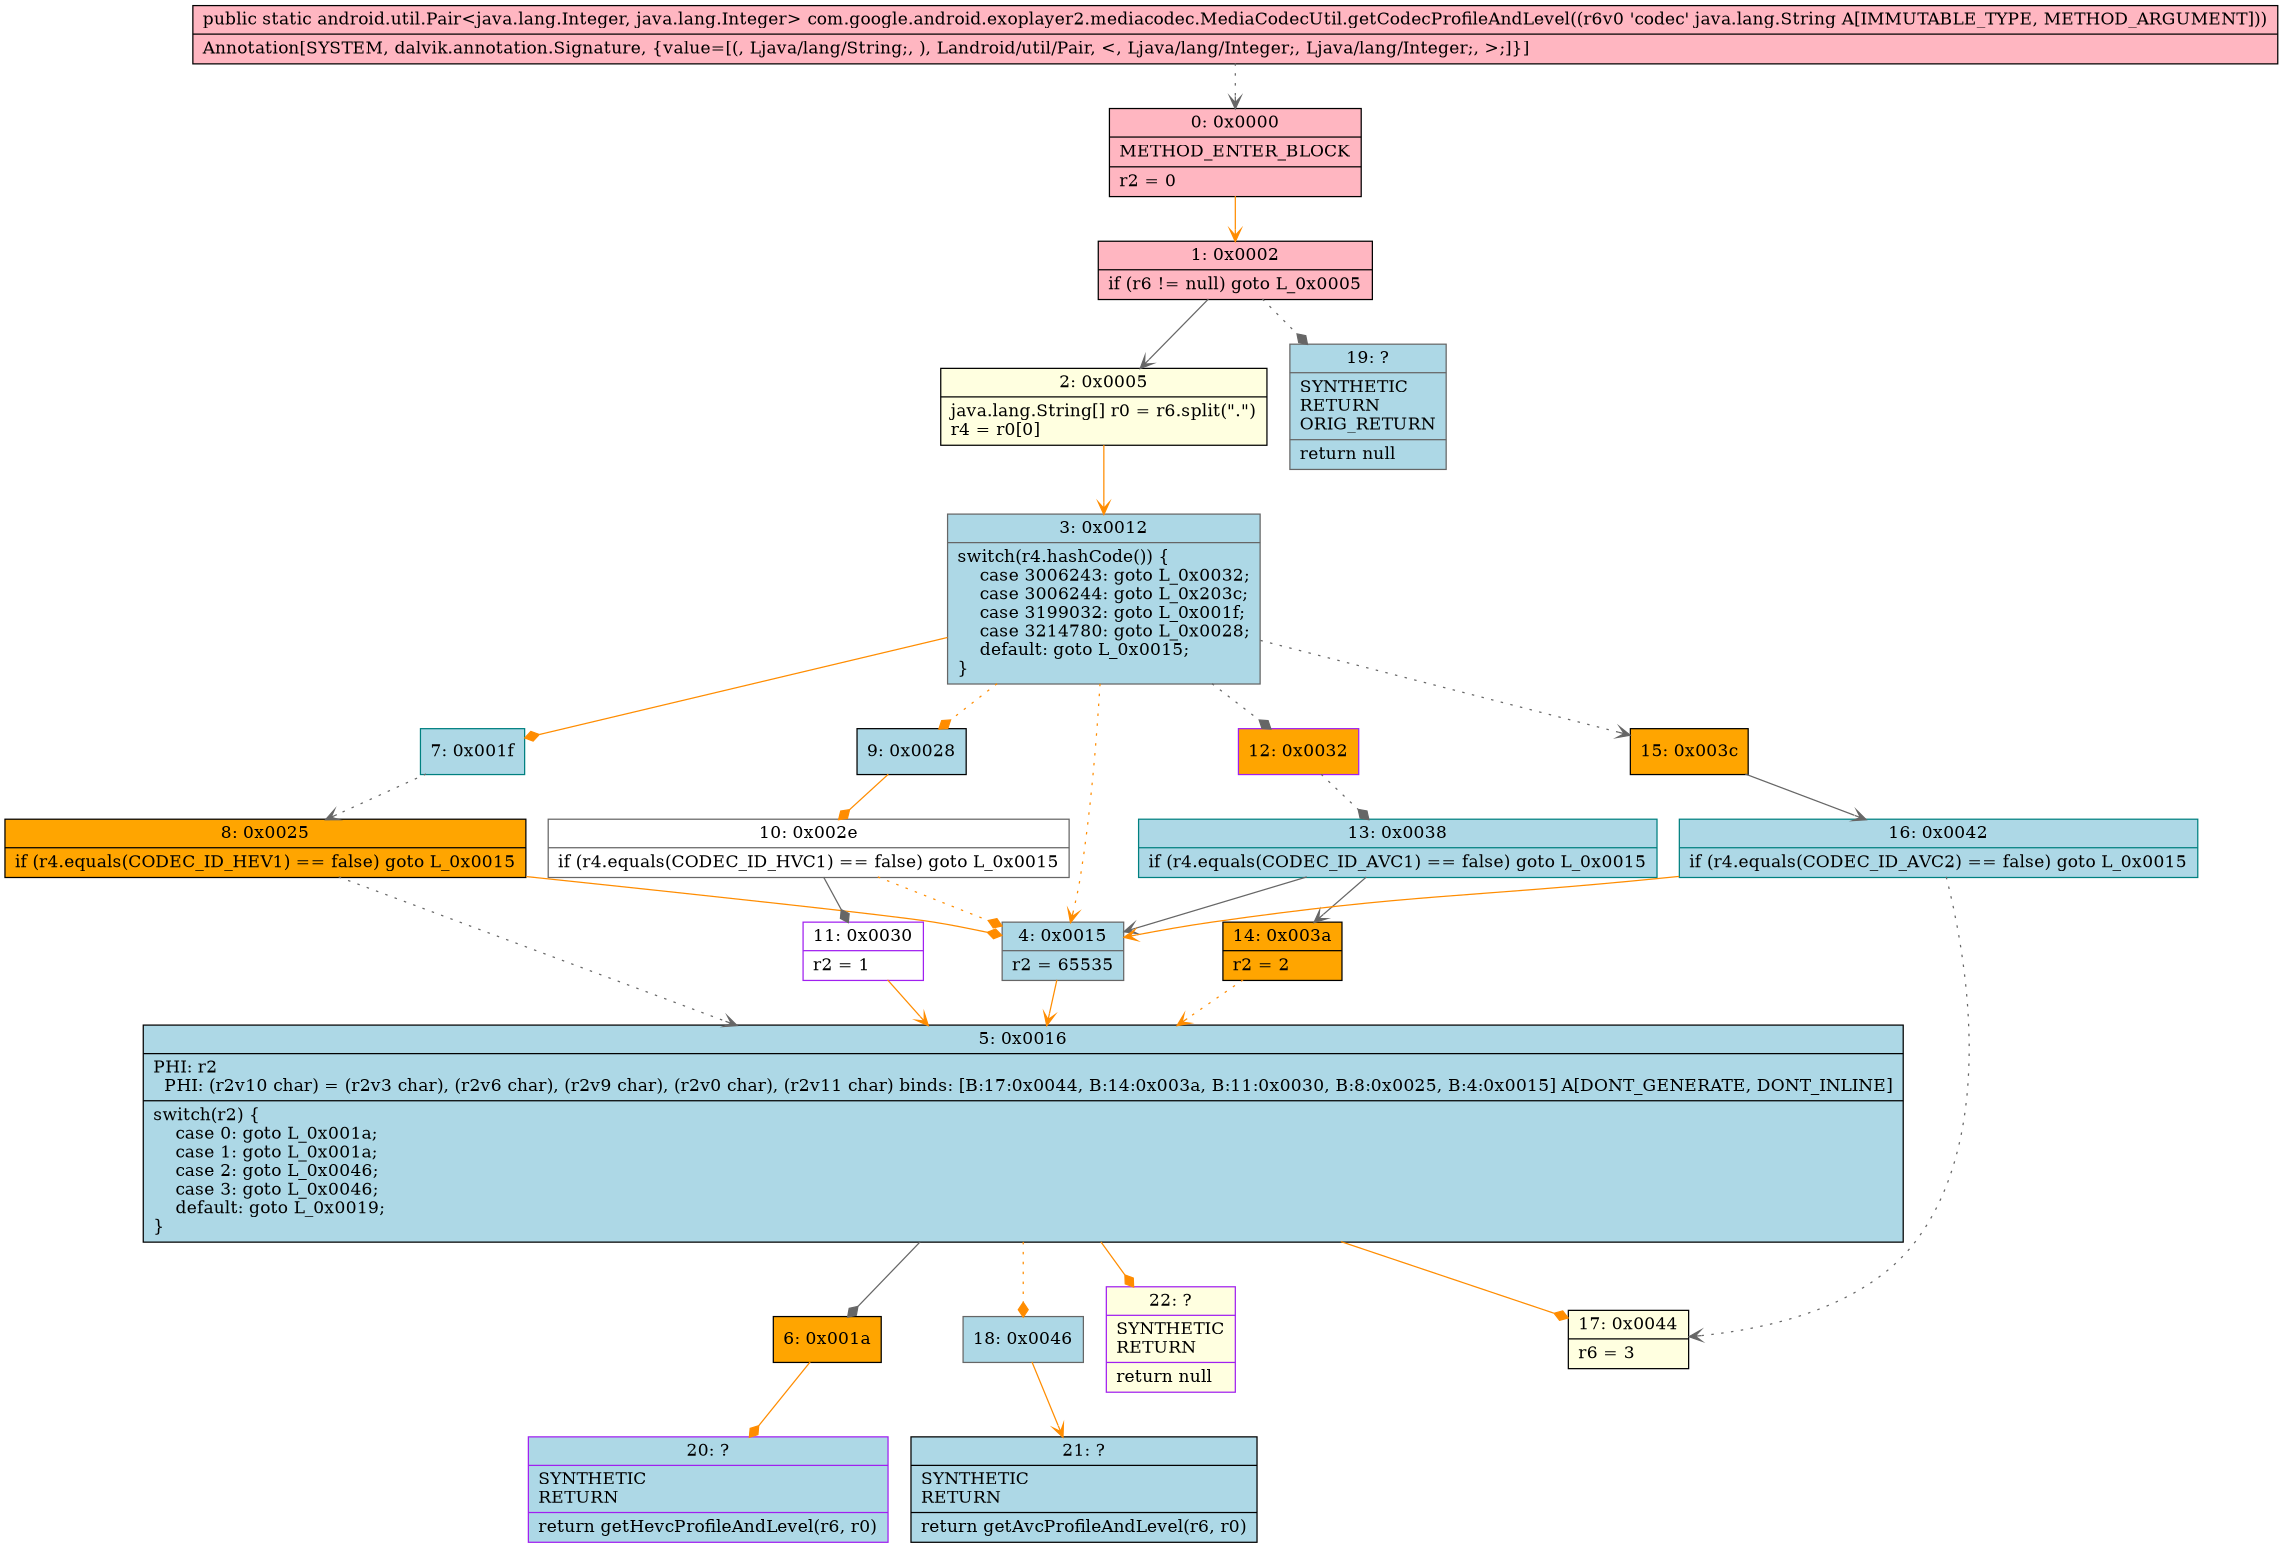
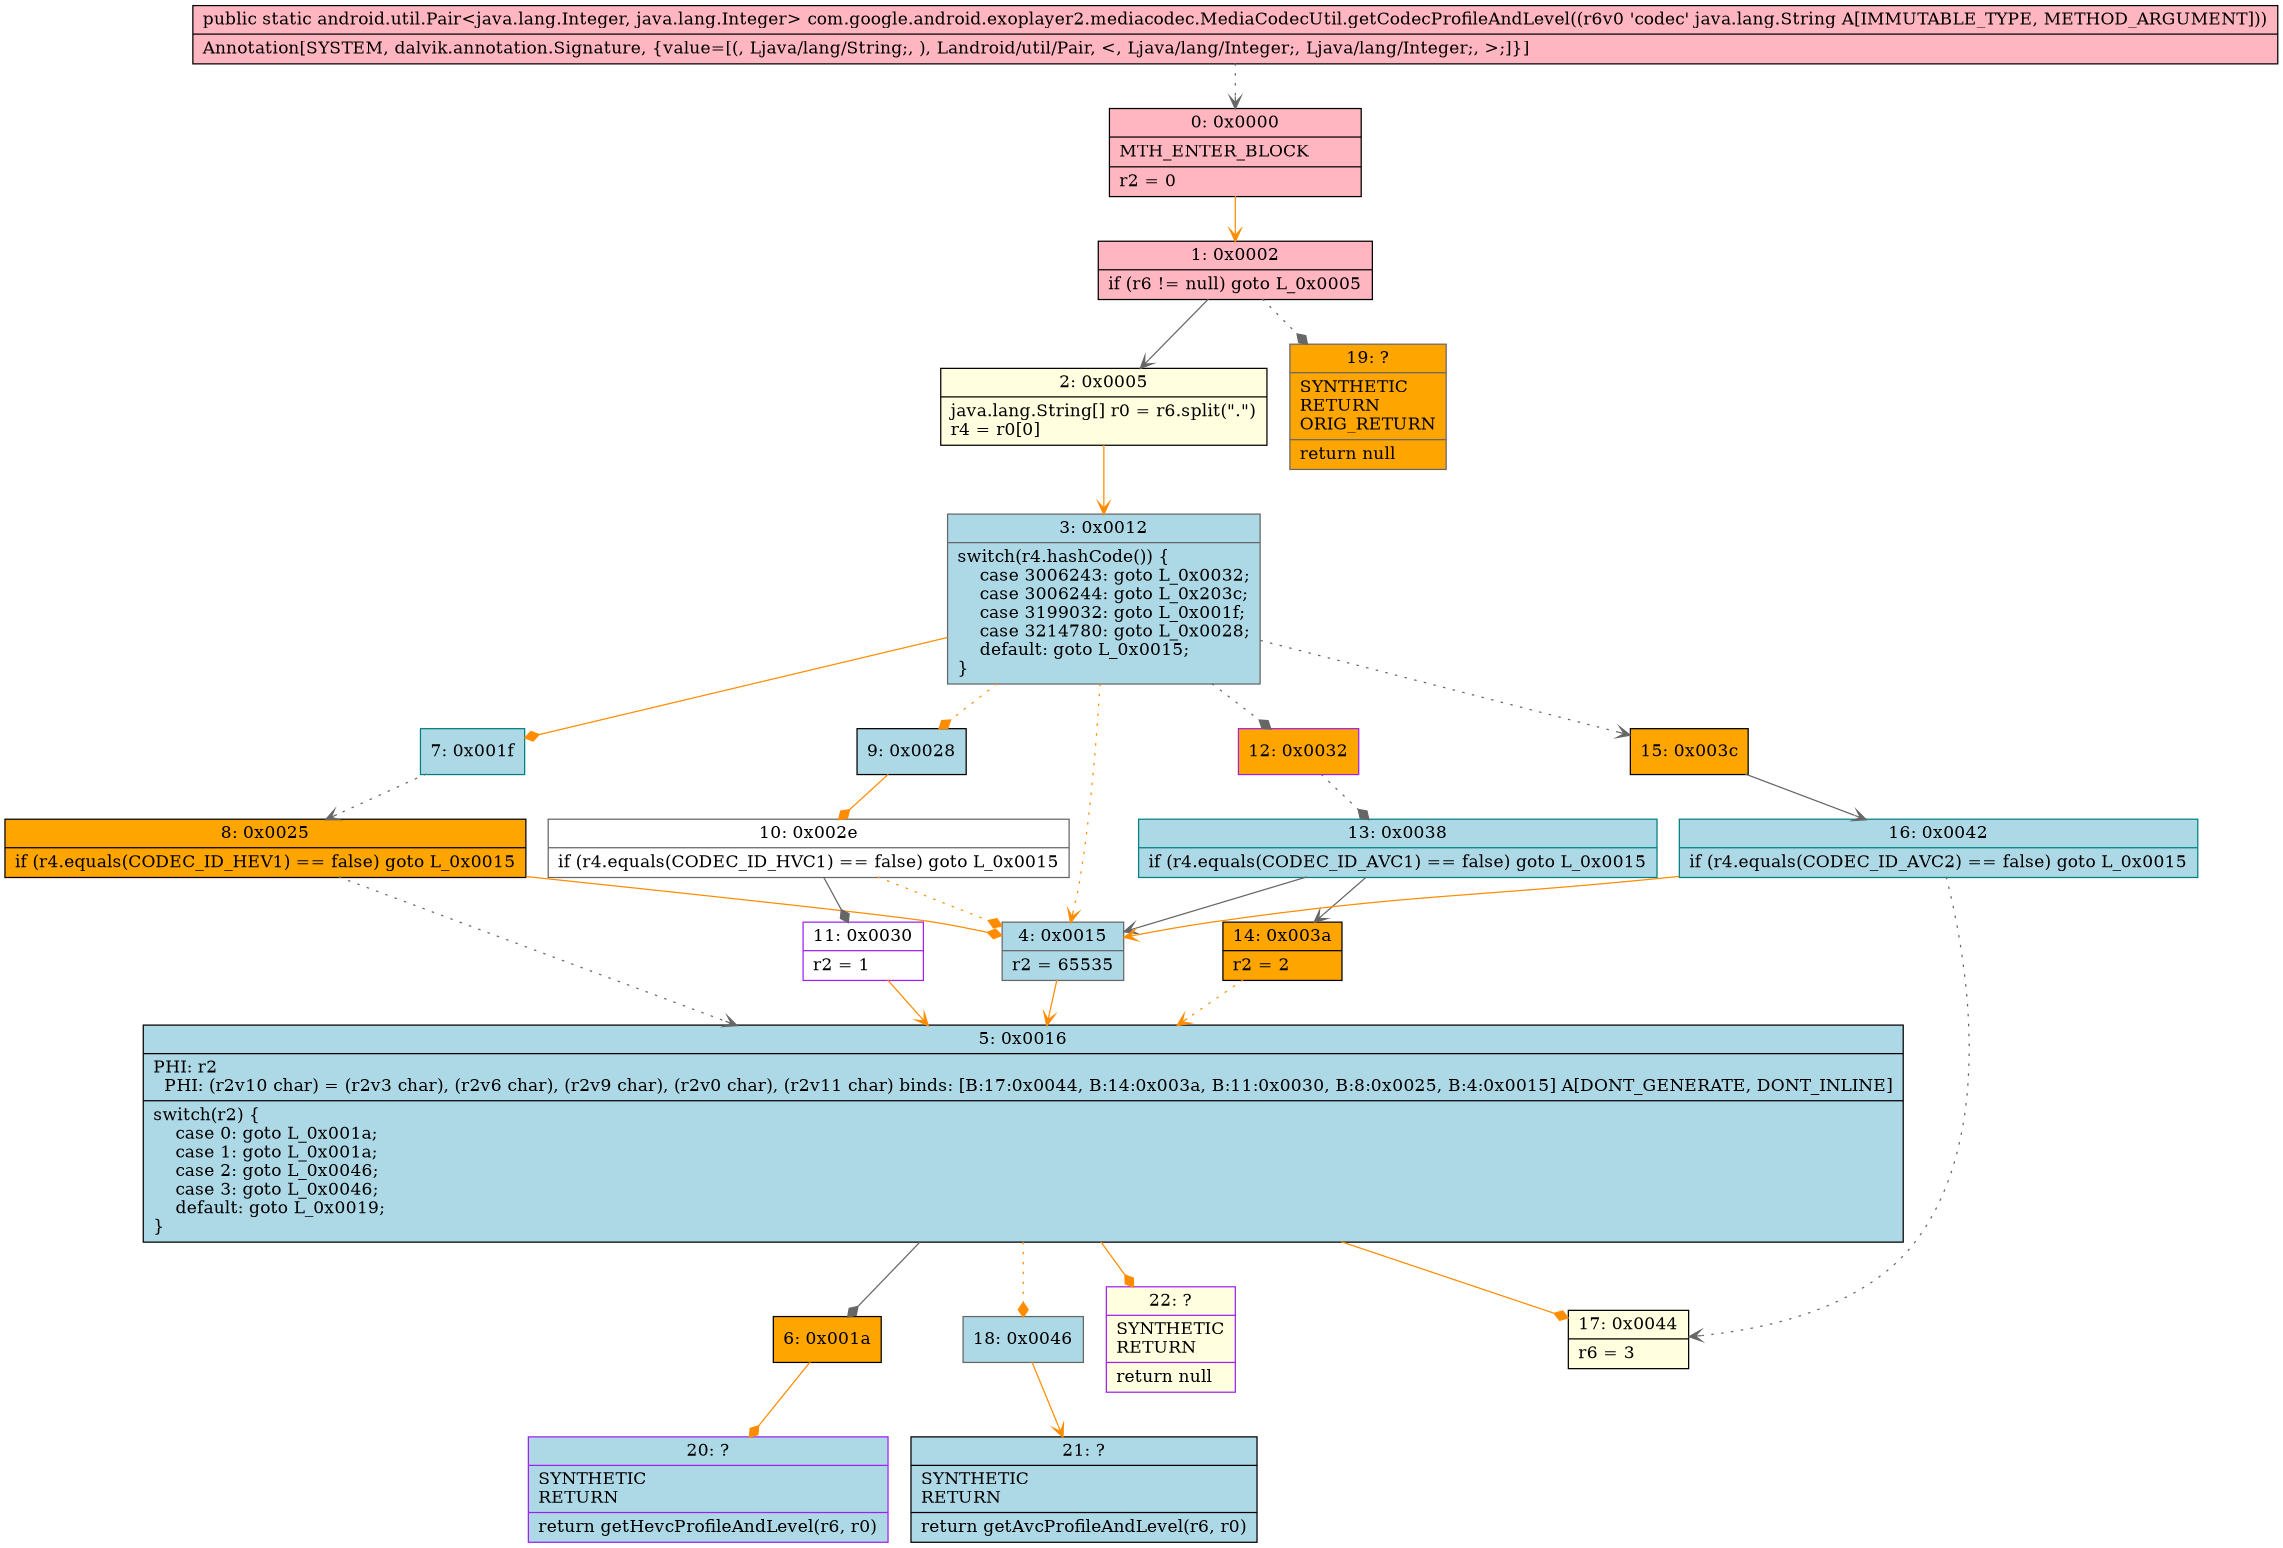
  digraph {
    node [color=black fillcolor=lightblue shape=record style=filled]
    edge [arrowhead=vee color=darkorange style=solid]
-   n1 [fillcolor=lightpink label="{0\:\ 0x0000|METHOD_ENTER_BLOCK\l|r2 = 0\l}"]
+   n1 [fillcolor=lightpink label="{0\:\ 0x0000|MTH_ENTER_BLOCK\l|r2 = 0\l}"]
    n2 [fillcolor=lightpink label="{1\:\ 0x0002|if (r6 != null) goto L_0x0005\l}"]
    n3 [fillcolor=lightyellow label="{2\:\ 0x0005|java.lang.String[] r0 = r6.split(\".\")\lr4 = r0[0]\l}"]
-   n4 [color=gray40 label="{19\:\ ?|SYNTHETIC\lRETURN\lORIG_RETURN\l|return null\l}"]
+   n4 [color=gray40 fillcolor=orange label="{19\:\ ?|SYNTHETIC\lRETURN\lORIG_RETURN\l|return null\l}"]
    n5 [color=gray40 label="{3\:\ 0x0012|switch(r4.hashCode()) \{\l    case 3006243: goto L_0x0032;\l    case 3006244: goto L_0x203c;\l    case 3199032: goto L_0x001f;\l    case 3214780: goto L_0x0028;\l    default: goto L_0x0015;\l\}\l}"]
    n6 [color=gray40 label="{4\:\ 0x0015|r2 = 65535\l}"]
    n7 [color=teal label="{7\:\ 0x001f}"]
    n8 [label="{9\:\ 0x0028}"]
    n9 [color=purple fillcolor=orange label="{12\:\ 0x0032}"]
    n10 [fillcolor=orange label="{15\:\ 0x003c}"]
    n11 [label="{5\:\ 0x0016|PHI: r2 \l  PHI: (r2v10 char) = (r2v3 char), (r2v6 char), (r2v9 char), (r2v0 char), (r2v11 char) binds: [B:17:0x0044, B:14:0x003a, B:11:0x0030, B:8:0x0025, B:4:0x0015] A[DONT_GENERATE, DONT_INLINE]\l|switch(r2) \{\l    case 0: goto L_0x001a;\l    case 1: goto L_0x001a;\l    case 2: goto L_0x0046;\l    case 3: goto L_0x0046;\l    default: goto L_0x0019;\l\}\l}"]
    n12 [fillcolor=orange label="{8\:\ 0x0025|if (r4.equals(CODEC_ID_HEV1) == false) goto L_0x0015\l}"]
    n13 [color=gray40 fillcolor=white label="{10\:\ 0x002e|if (r4.equals(CODEC_ID_HVC1) == false) goto L_0x0015\l}"]
    n14 [color=teal label="{13\:\ 0x0038|if (r4.equals(CODEC_ID_AVC1) == false) goto L_0x0015\l}"]
    n15 [color=teal label="{16\:\ 0x0042|if (r4.equals(CODEC_ID_AVC2) == false) goto L_0x0015\l}"]
    n16 [fillcolor=orange label="{6\:\ 0x001a}"]
    n17 [color=gray40 label="{18\:\ 0x0046}"]
    n18 [color=purple fillcolor=lightyellow label="{22\:\ ?|SYNTHETIC\lRETURN\l|return null\l}"]
    n19 [fillcolor=lightyellow label="{17\:\ 0x0044|r6 = 3\l}"]
    n20 [color=purple label="{20\:\ ?|SYNTHETIC\lRETURN\l|return getHevcProfileAndLevel(r6, r0)\l}"]
    n21 [label="{21\:\ ?|SYNTHETIC\lRETURN\l|return getAvcProfileAndLevel(r6, r0)\l}"]
    n22 [color=purple fillcolor=white label="{11\:\ 0x0030|r2 = 1\l}"]
    n23 [fillcolor=orange label="{14\:\ 0x003a|r2 = 2\l}"]
    n24 [fillcolor=lightpink label="{public static android.util.Pair\<java.lang.Integer, java.lang.Integer\> com.google.android.exoplayer2.mediacodec.MediaCodecUtil.getCodecProfileAndLevel((r6v0 'codec' java.lang.String A[IMMUTABLE_TYPE, METHOD_ARGUMENT]))  | Annotation[SYSTEM, dalvik.annotation.Signature, \{value=[(, Ljava\/lang\/String;, ), Landroid\/util\/Pair, \<, Ljava\/lang\/Integer;, Ljava\/lang\/Integer;, \>;]\}]\l}"]
    n1 -> n2
    n2 -> n3 [color=gray40]
    n2 -> n4 [arrowhead=diamond color=gray40 style=dotted]
    n3 -> n5
    n5 -> n6 [style=dotted]
    n5 -> n7 [arrowhead=diamond]
    n5 -> n8 [arrowhead=diamond style=dotted]
    n5 -> n9 [arrowhead=diamond color=gray40 style=dotted]
    n5 -> n10 [color=gray40 style=dotted]
    n6 -> n11
    n7 -> n12 [color=gray40 style=dotted]
    n8 -> n13 [arrowhead=diamond]
    n9 -> n14 [arrowhead=diamond color=gray40 style=dotted]
    n10 -> n15 [color=gray40]
    n11 -> n16 [arrowhead=diamond color=gray40]
    n11 -> n17 [arrowhead=diamond style=dotted]
    n11 -> n18 [arrowhead=diamond]
    n11 -> n19 [arrowhead=diamond]
    n12 -> n6 [arrowhead=diamond]
    n12 -> n11 [color=gray40 style=dotted]
    n13 -> n6 [arrowhead=diamond style=dotted]
    n13 -> n22 [arrowhead=diamond color=gray40]
    n14 -> n6 [color=gray40]
    n14 -> n23 [color=gray40]
    n15 -> n6
    n15 -> n19 [color=gray40 style=dotted]
    n16 -> n20 [arrowhead=diamond]
    n17 -> n21
    n22 -> n11
    n23 -> n11 [style=dotted]
    n24 -> n1 [color=gray40 style=dotted]
  }
